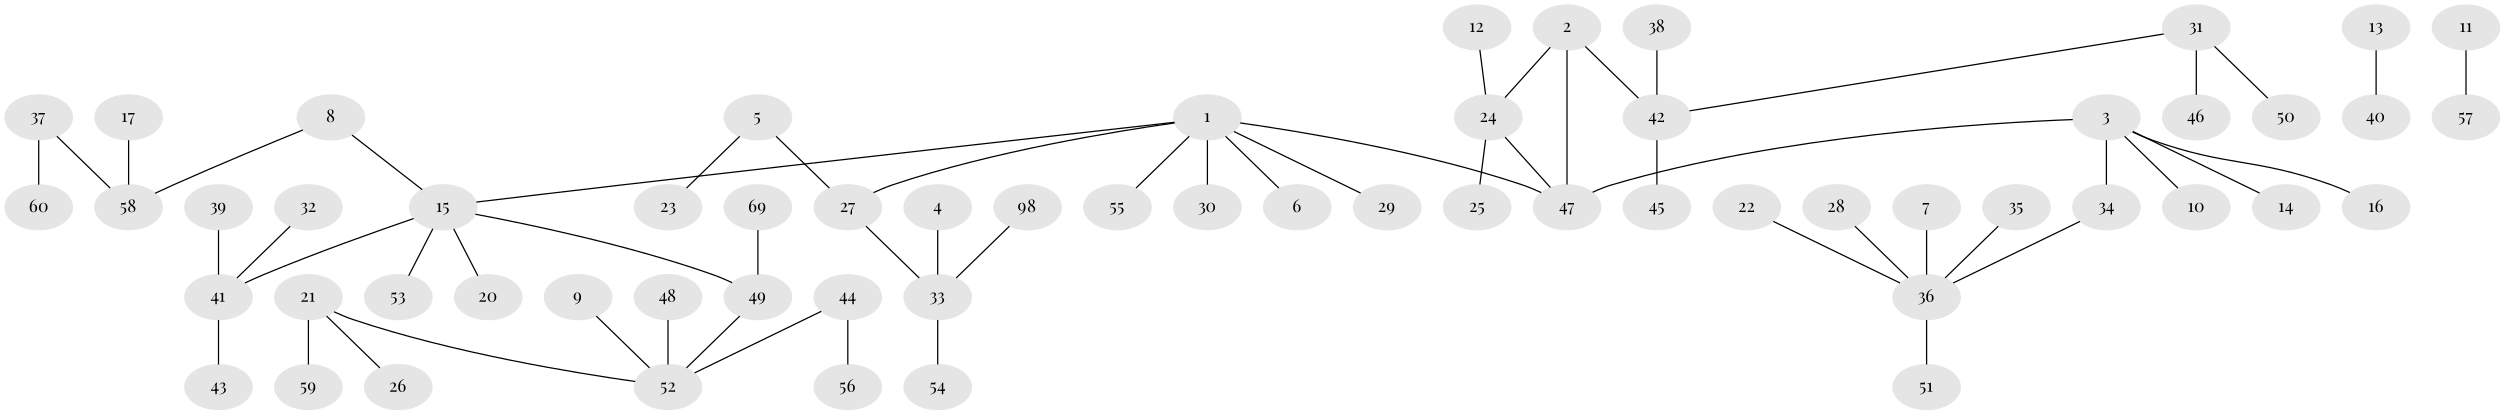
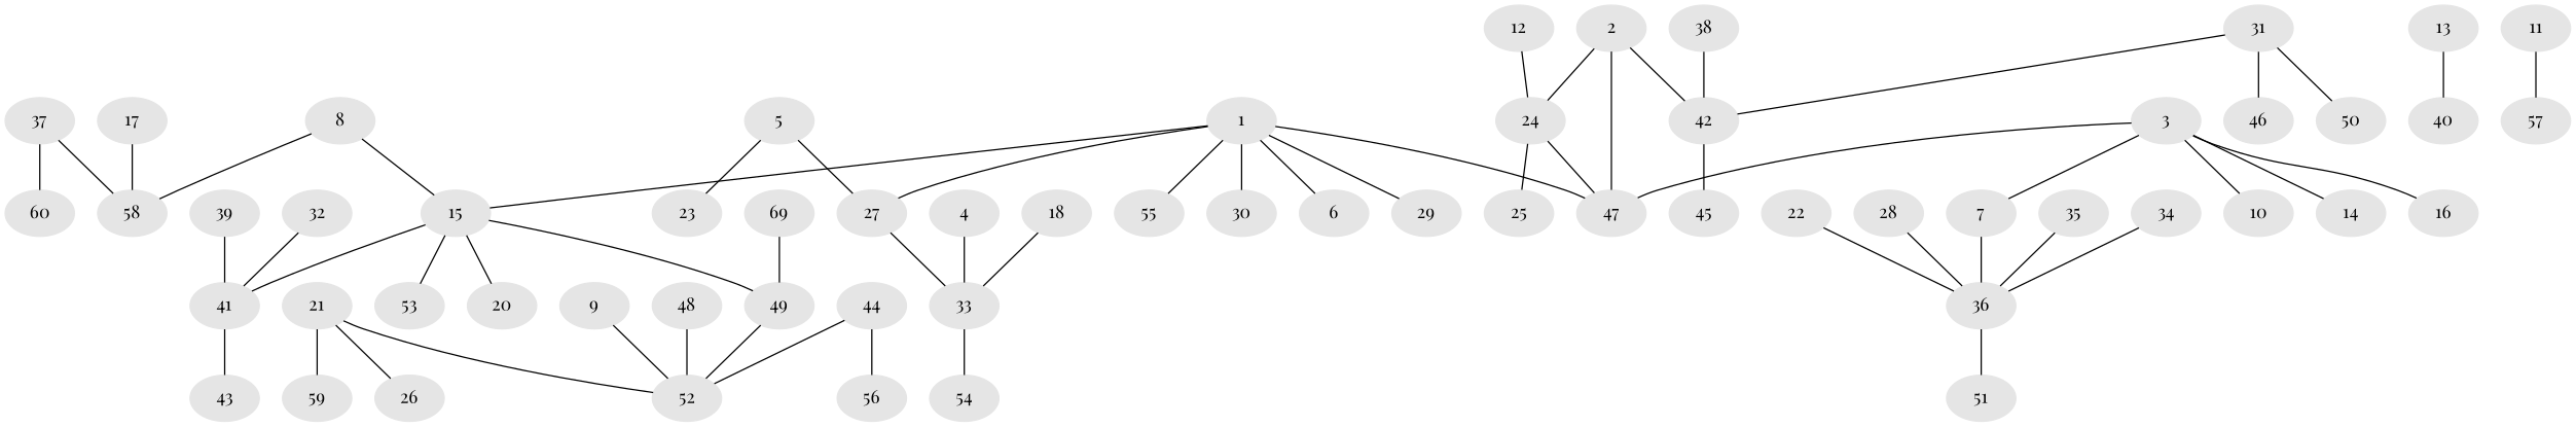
  graph {
    fontname="Playfair Display"
    node [color=gray90 fontname="Playfair Display" style=filled]
    edge [fontname="Playfair Display" weight=1.0]
    1
    6
    15
    27
    29
    30
    47
    55
    20
    41
    49
    53
    33
    2
    42
    24
    45
    3
    7
    10
    14
    16
    36
    4
    54
    5
    23
    13
    40
    51
    8
    58
    9
    52
    11
    57
    25
    12
    43
    17
-   18 [label=98]
+   18
    n42 [label=69]
    21
    26
    59
    22
    28
    31
    46
    50
    32
    34
    35
    37
    60
    38
    39
    44
    56
    48
    1 -- 6
    1 -- 15
    1 -- 27
    1 -- 29
    1 -- 30
    1 -- 47
    1 -- 55
    15 -- 20
    15 -- 41
    15 -- 49
    15 -- 53
    27 -- 33
    41 -- 43
    49 -- 52
    33 -- 54
    2 -- 47
    2 -- 42
    2 -- 24
    42 -- 45
    24 -- 47
    24 -- 25
    3 -- 47
-   3 -- 34
+   3 -- 7
    3 -- 10
    3 -- 14
    3 -- 16
    7 -- 36
    36 -- 51
    4 -- 33
    5 -- 27
    5 -- 23
    13 -- 40
    8 -- 15
    8 -- 58
    9 -- 52
    11 -- 57
    12 -- 24
    17 -- 58
    18 -- 33
    n42 -- 49
    21 -- 52
    21 -- 26
    21 -- 59
    22 -- 36
    28 -- 36
    31 -- 42
    31 -- 46
    31 -- 50
    32 -- 41
    34 -- 36
    35 -- 36
    37 -- 58
    37 -- 60
    38 -- 42
    39 -- 41
    44 -- 52
    44 -- 56
    48 -- 52
  }
